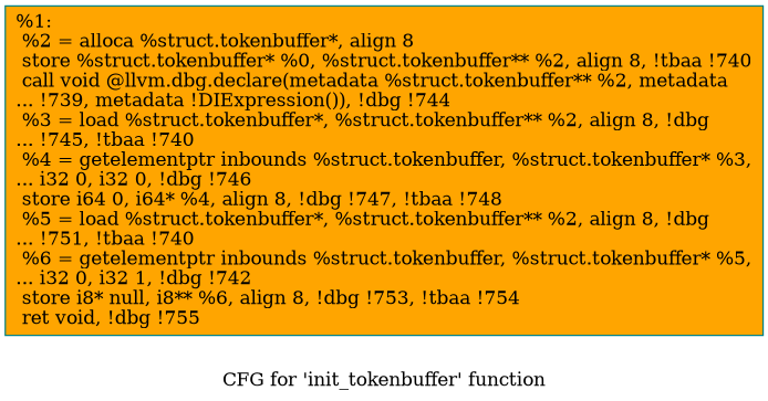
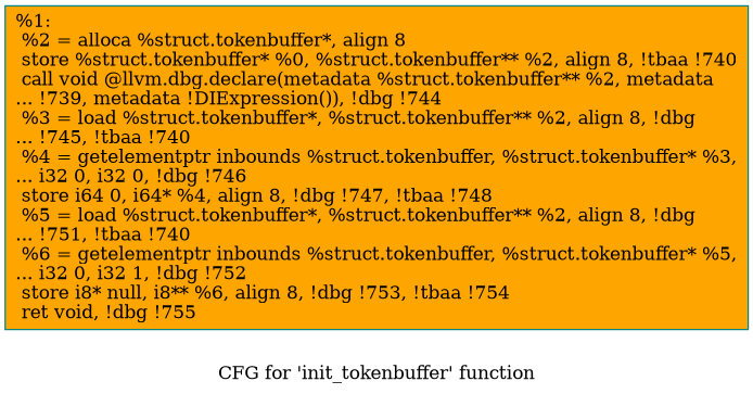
  digraph {
    label="CFG for 'init_tokenbuffer' function"
-   n1 [label="{%1:\l  %2 = alloca %struct.tokenbuffer*, align 8\l  store %struct.tokenbuffer* %0, %struct.tokenbuffer** %2, align 8, !tbaa !740\l  call void @llvm.dbg.declare(metadata %struct.tokenbuffer** %2, metadata\l... !739, metadata !DIExpression()), !dbg !744\l  %3 = load %struct.tokenbuffer*, %struct.tokenbuffer** %2, align 8, !dbg\l... !745, !tbaa !740\l  %4 = getelementptr inbounds %struct.tokenbuffer, %struct.tokenbuffer* %3,\l... i32 0, i32 0, !dbg !746\l  store i64 0, i64* %4, align 8, !dbg !747, !tbaa !748\l  %5 = load %struct.tokenbuffer*, %struct.tokenbuffer** %2, align 8, !dbg\l... !751, !tbaa !740\l  %6 = getelementptr inbounds %struct.tokenbuffer, %struct.tokenbuffer* %5,\l... i32 0, i32 1, !dbg !742\l  store i8* null, i8** %6, align 8, !dbg !753, !tbaa !754\l  ret void, !dbg !755\l}" shape=record style=filled fillcolor=orange color=teal]
+   n1 [label="{%1:\l  %2 = alloca %struct.tokenbuffer*, align 8\l  store %struct.tokenbuffer* %0, %struct.tokenbuffer** %2, align 8, !tbaa !740\l  call void @llvm.dbg.declare(metadata %struct.tokenbuffer** %2, metadata\l... !739, metadata !DIExpression()), !dbg !744\l  %3 = load %struct.tokenbuffer*, %struct.tokenbuffer** %2, align 8, !dbg\l... !745, !tbaa !740\l  %4 = getelementptr inbounds %struct.tokenbuffer, %struct.tokenbuffer* %3,\l... i32 0, i32 0, !dbg !746\l  store i64 0, i64* %4, align 8, !dbg !747, !tbaa !748\l  %5 = load %struct.tokenbuffer*, %struct.tokenbuffer** %2, align 8, !dbg\l... !751, !tbaa !740\l  %6 = getelementptr inbounds %struct.tokenbuffer, %struct.tokenbuffer* %5,\l... i32 0, i32 1, !dbg !752\l  store i8* null, i8** %6, align 8, !dbg !753, !tbaa !754\l  ret void, !dbg !755\l}" shape=record style=filled fillcolor=orange color=teal]
  }
